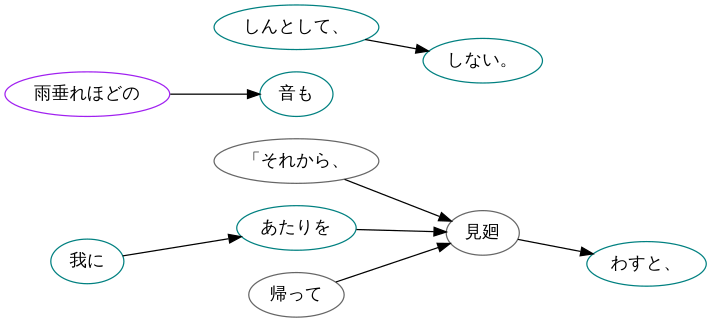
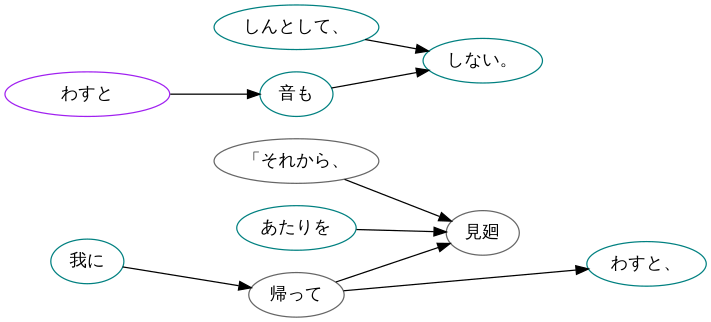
  digraph {
    rankdir=LR
    node [color=teal]
    n1 [color=gray40 label="「それから、"]
    n2 [color=gray40 label="見廻"]
    n3 [label="わすと、"]
    n4 [label="我に"]
    n5 [color=gray40 label="帰って"]
    n6 [label="あたりを"]
    n7 [label="しない。"]
    n8 [label="しんとして、"]
-   n9 [color=purple label="雨垂れほどの"]
+   n9 [color=purple label="わすと"]
    n10 [label="音も"]
    n1 -> n2
-   n2 -> n3
-   n4 -> n6
+   n5 -> n3
+   n4 -> n5
    n5 -> n2
    n6 -> n2
    n8 -> n7
    n9 -> n10
+   n10 -> n7
  }
